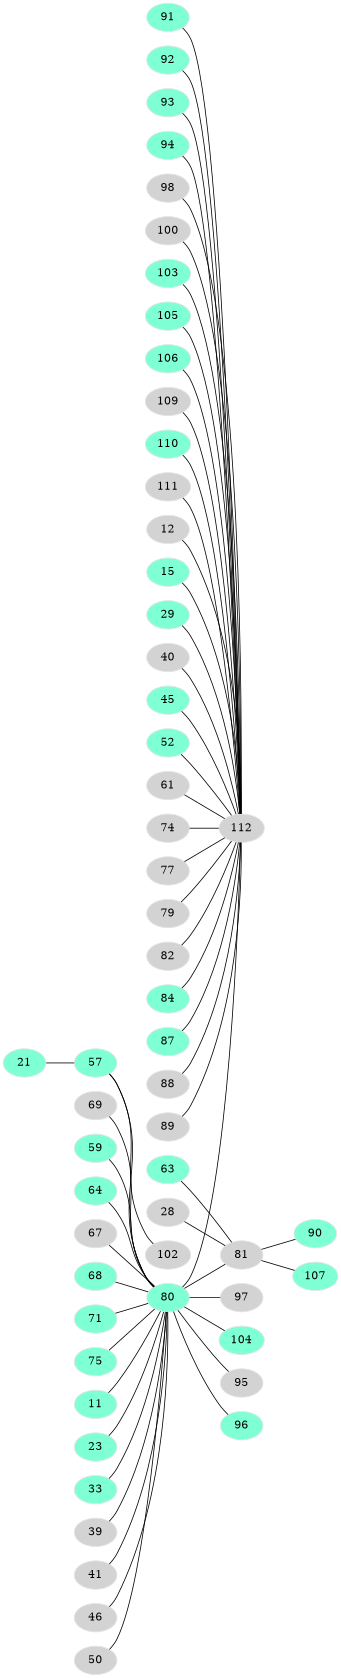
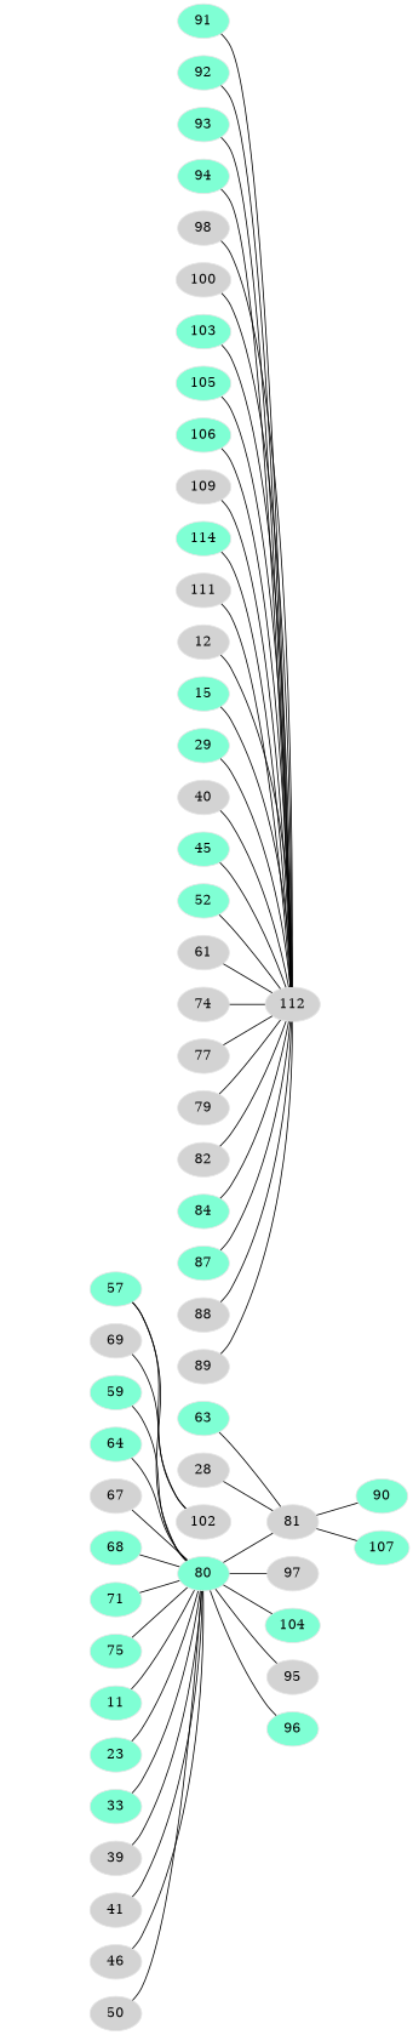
  graph {
    rankdir=LR
    node [color=gray90 fillcolor=aquamarine style=filled]
    80 [super="+78+58+3"]
    112 [fillcolor=lightgrey super="+18+86+16+36+51+55+56+60+62+72+73+85"]
    81 [fillcolor=lightgrey super="+49+8"]
    95 [fillcolor=lightgrey]
    96
    97 [fillcolor=lightgrey]
    104 [super="+76"]
    11
    12 [fillcolor=lightgrey]
    15
    57 [super="+17"]
    102 [fillcolor=lightgrey]
-   21
    23
    90
    107
    28 [fillcolor=lightgrey]
    29
    33
    39 [fillcolor=lightgrey]
    41 [fillcolor=lightgrey]
    n22 [fillcolor=lightgrey label=40 super="+30"]
    45
    46 [fillcolor=lightgrey]
    50 [fillcolor=lightgrey super="+32"]
    52 [super="+47"]
    59
    61 [fillcolor=lightgrey]
    63
    64
    67 [fillcolor=lightgrey]
    68
    69 [fillcolor=lightgrey]
    71
    74 [fillcolor=lightgrey]
    75
    77 [fillcolor=lightgrey]
    79 [fillcolor=lightgrey super="+44"]
    82 [fillcolor=lightgrey super="+70"]
    84
    87
    88 [fillcolor=lightgrey super="+40"]
    89 [fillcolor=lightgrey]
    91
    92
    93
    94
    98 [fillcolor=lightgrey]
    100 [fillcolor=lightgrey super="+83"]
    103 [super="+101"]
    105
    106 [super="+14"]
    109 [fillcolor=lightgrey super="+66+99"]
-   110
+   110 [label=114]
    111 [fillcolor=lightgrey super="+54"]
-   80 -- 112 [weight=13]
    80 -- 81 [weight=5]
    80 -- 95
    80 -- 96
    80 -- 97
    80 -- 104
    81 -- 90
    81 -- 107
    11 -- 80
    12 -- 112
    15 -- 112
    57 -- 80 [weight=2]
    57 -- 102
-   21 -- 57
    23 -- 80
    28 -- 81
    29 -- 112
    33 -- 80
    39 -- 80
    41 -- 80
    n22 -- 112
    45 -- 112
    46 -- 80
    50 -- 80
    52 -- 112
    59 -- 80
    61 -- 112
    63 -- 81
    64 -- 80
    67 -- 80
    68 -- 80
-   69 -- 80
+   69 -- 102
    71 -- 80
    74 -- 112
    75 -- 80
    77 -- 112
    79 -- 112
    82 -- 112
    84 -- 112
    87 -- 112
    88 -- 112
    89 -- 112
    91 -- 112
    92 -- 112
    93 -- 112
    94 -- 112
    98 -- 112
    100 -- 112
    103 -- 112
    105 -- 112
    106 -- 112
    109 -- 112 [weight=2]
    110 -- 112
    111 -- 112
  }
